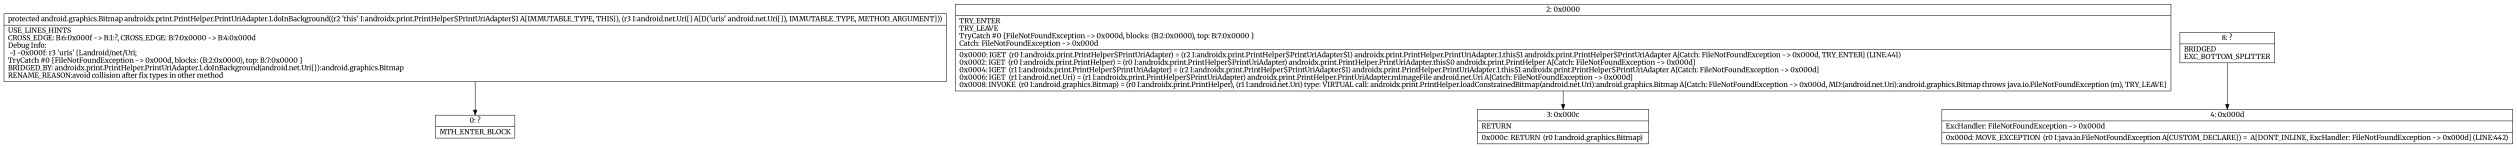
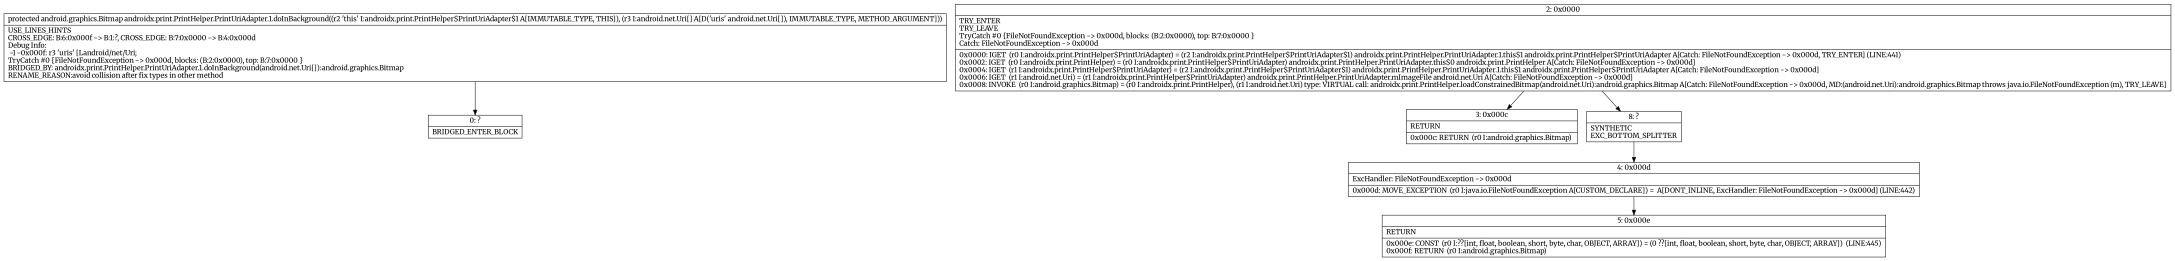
  digraph {
    fontname=Merriweather
    node [fontname=Merriweather shape=record]
    edge [fontname=Merriweather]
-   n1 [label="{0\:\ ?|MTH_ENTER_BLOCK\l}"]
+   n1 [label="{0\:\ ?|BRIDGED_ENTER_BLOCK\l}"]
    n2 [label="{2\:\ 0x0000|TRY_ENTER\lTRY_LEAVE\lTryCatch #0 \{FileNotFoundException \-\> 0x000d, blocks: (B:2:0x0000), top: B:7:0x0000 \}\lCatch: FileNotFoundException \-\> 0x000d\l|0x0000: IGET  (r0 I:androidx.print.PrintHelper$PrintUriAdapter) = (r2 I:androidx.print.PrintHelper$PrintUriAdapter$1) androidx.print.PrintHelper.PrintUriAdapter.1.this$1 androidx.print.PrintHelper$PrintUriAdapter A[Catch: FileNotFoundException \-\> 0x000d, TRY_ENTER] (LINE:441)\l0x0002: IGET  (r0 I:androidx.print.PrintHelper) = (r0 I:androidx.print.PrintHelper$PrintUriAdapter) androidx.print.PrintHelper.PrintUriAdapter.this$0 androidx.print.PrintHelper A[Catch: FileNotFoundException \-\> 0x000d]\l0x0004: IGET  (r1 I:androidx.print.PrintHelper$PrintUriAdapter) = (r2 I:androidx.print.PrintHelper$PrintUriAdapter$1) androidx.print.PrintHelper.PrintUriAdapter.1.this$1 androidx.print.PrintHelper$PrintUriAdapter A[Catch: FileNotFoundException \-\> 0x000d]\l0x0006: IGET  (r1 I:android.net.Uri) = (r1 I:androidx.print.PrintHelper$PrintUriAdapter) androidx.print.PrintHelper.PrintUriAdapter.mImageFile android.net.Uri A[Catch: FileNotFoundException \-\> 0x000d]\l0x0008: INVOKE  (r0 I:android.graphics.Bitmap) = (r0 I:androidx.print.PrintHelper), (r1 I:android.net.Uri) type: VIRTUAL call: androidx.print.PrintHelper.loadConstrainedBitmap(android.net.Uri):android.graphics.Bitmap A[Catch: FileNotFoundException \-\> 0x000d, MD:(android.net.Uri):android.graphics.Bitmap throws java.io.FileNotFoundException (m), TRY_LEAVE]\l}"]
    n3 [label="{3\:\ 0x000c|RETURN\l|0x000c: RETURN  (r0 I:android.graphics.Bitmap) \l}"]
-   n4 [label="{8\:\ ?|BRIDGED\lEXC_BOTTOM_SPLITTER\l}"]
+   n4 [label="{8\:\ ?|SYNTHETIC\lEXC_BOTTOM_SPLITTER\l}"]
    n5 [label="{4\:\ 0x000d|ExcHandler: FileNotFoundException \-\> 0x000d\l|0x000d: MOVE_EXCEPTION  (r0 I:java.io.FileNotFoundException A[CUSTOM_DECLARE]) =  A[DONT_INLINE, ExcHandler: FileNotFoundException \-\> 0x000d] (LINE:442)\l}"]
+   n6 [label="{5\:\ 0x000e|RETURN\l|0x000e: CONST  (r0 I:??[int, float, boolean, short, byte, char, OBJECT, ARRAY]) = (0 ??[int, float, boolean, short, byte, char, OBJECT, ARRAY])  (LINE:445)\l0x000f: RETURN  (r0 I:android.graphics.Bitmap) \l}"]
    n7 [label="{protected android.graphics.Bitmap androidx.print.PrintHelper.PrintUriAdapter.1.doInBackground((r2 'this' I:androidx.print.PrintHelper$PrintUriAdapter$1 A[IMMUTABLE_TYPE, THIS]), (r3 I:android.net.Uri[] A[D('uris' android.net.Uri[]), IMMUTABLE_TYPE, METHOD_ARGUMENT]))  | USE_LINES_HINTS\lCROSS_EDGE: B:6:0x000f \-\> B:1:?, CROSS_EDGE: B:7:0x0000 \-\> B:4:0x000d\lDebug Info:\l  \-1 \-0x000f: r3 'uris' [Landroid\/net\/Uri;\lTryCatch #0 \{FileNotFoundException \-\> 0x000d, blocks: (B:2:0x0000), top: B:7:0x0000 \}\lBRIDGED_BY: androidx.print.PrintHelper.PrintUriAdapter.1.doInBackground(android.net.Uri[]):android.graphics.Bitmap\lRENAME_REASON:avoid collision after fix types in other method\l}"]
    n2 -> n3
+   n2 -> n4
    n4 -> n5
+   n5 -> n6
    n7 -> n1
  }
